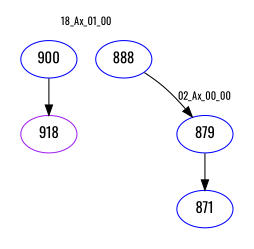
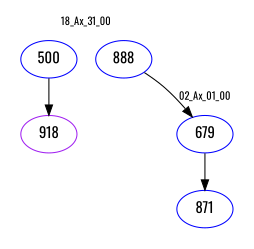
  digraph {
    fontname=Oswald
    node [color=blue fontname=Oswald]
    edge [color=black fontname=Oswald]
    n1 [label=888]
-   n2 [label=900]
+   n2 [label=500]
    n3 [color=purple label=918]
-   n4 [label=879]
+   n4 [label=679]
    n5 [label=871]
    subgraph cluster_1 {
      color=white
      fontsize=10
-     label="18_Ax_01_00"
+     label="18_Ax_31_00"
      n1
      n2
      n3
    }
    subgraph cluster_2 {
      color=white
      fontsize=10
-     label="02_Ax_00_00"
+     label="02_Ax_01_00"
      n4
      n5
    }
    n1 -> n4
    n2 -> n3
    n4 -> n5
  }
